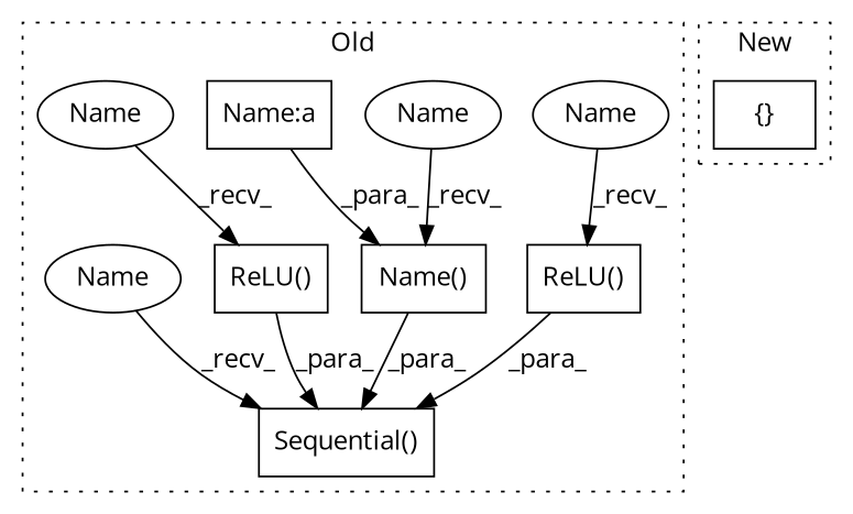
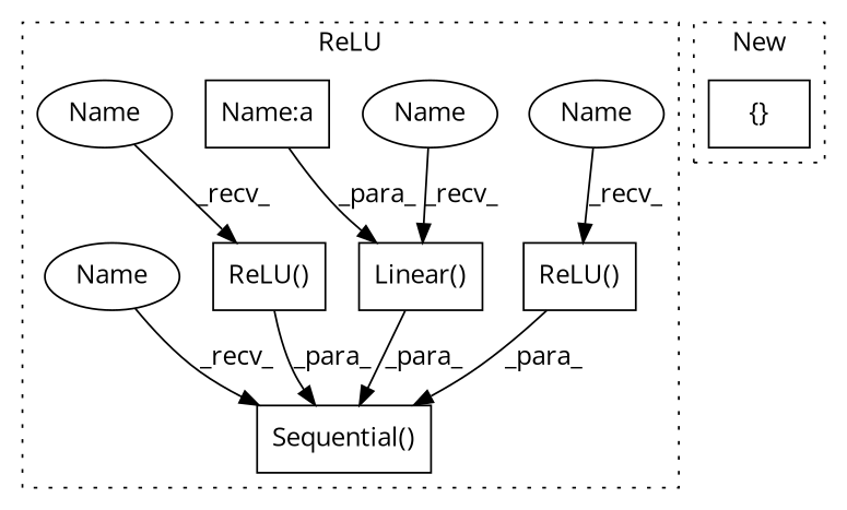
  digraph {
    fontname="Open Sans"
    node [a=75 fontname="Open Sans" l=2 shape=box]
    edge [fontname="Open Sans"]
    n1 [l="8,1" label="ReLU()" s="3747,3759"]
    n2 [l="35,19" label="Sequential()" s="3136,4214"]
    n3 [l="8,1" label="ReLU()" s="4201,4213"]
-   n4 [l="10,1" label="Name()" s="4117,4178"]
+   n4 [l="10,1" label="Linear()" s="4117,4178"]
    n5 [a=82 l=3 label="Name:a" s=4129]
    n6 [a=87 label=Name s=4201 shape=ellipse]
    n7 [a=87 label=Name s=4117 shape=ellipse]
    n8 [a=87 label=Name s=3747 shape=ellipse]
    n9 [a=87 label=Name s=3136 shape=ellipse]
    n10 [a=59 l="1,0" label="{}" s="3124,3135"]
    subgraph cluster_1 {
-     label=Old
+     label=ReLU
      style=dotted
      n1
      n2
      n3
      n4
      n5
      n6
      n7
      n8
      n9
    }
    subgraph cluster_2 {
      label=New
      style=dotted
      n10
    }
    n1 -> n2 [label=_para_]
    n3 -> n2 [label=_para_]
    n4 -> n2 [label=_para_]
    n5 -> n4 [label=_para_]
    n6 -> n3 [label=_recv_]
    n7 -> n4 [label=_recv_]
    n8 -> n1 [label=_recv_]
    n9 -> n2 [label=_recv_]
  }
